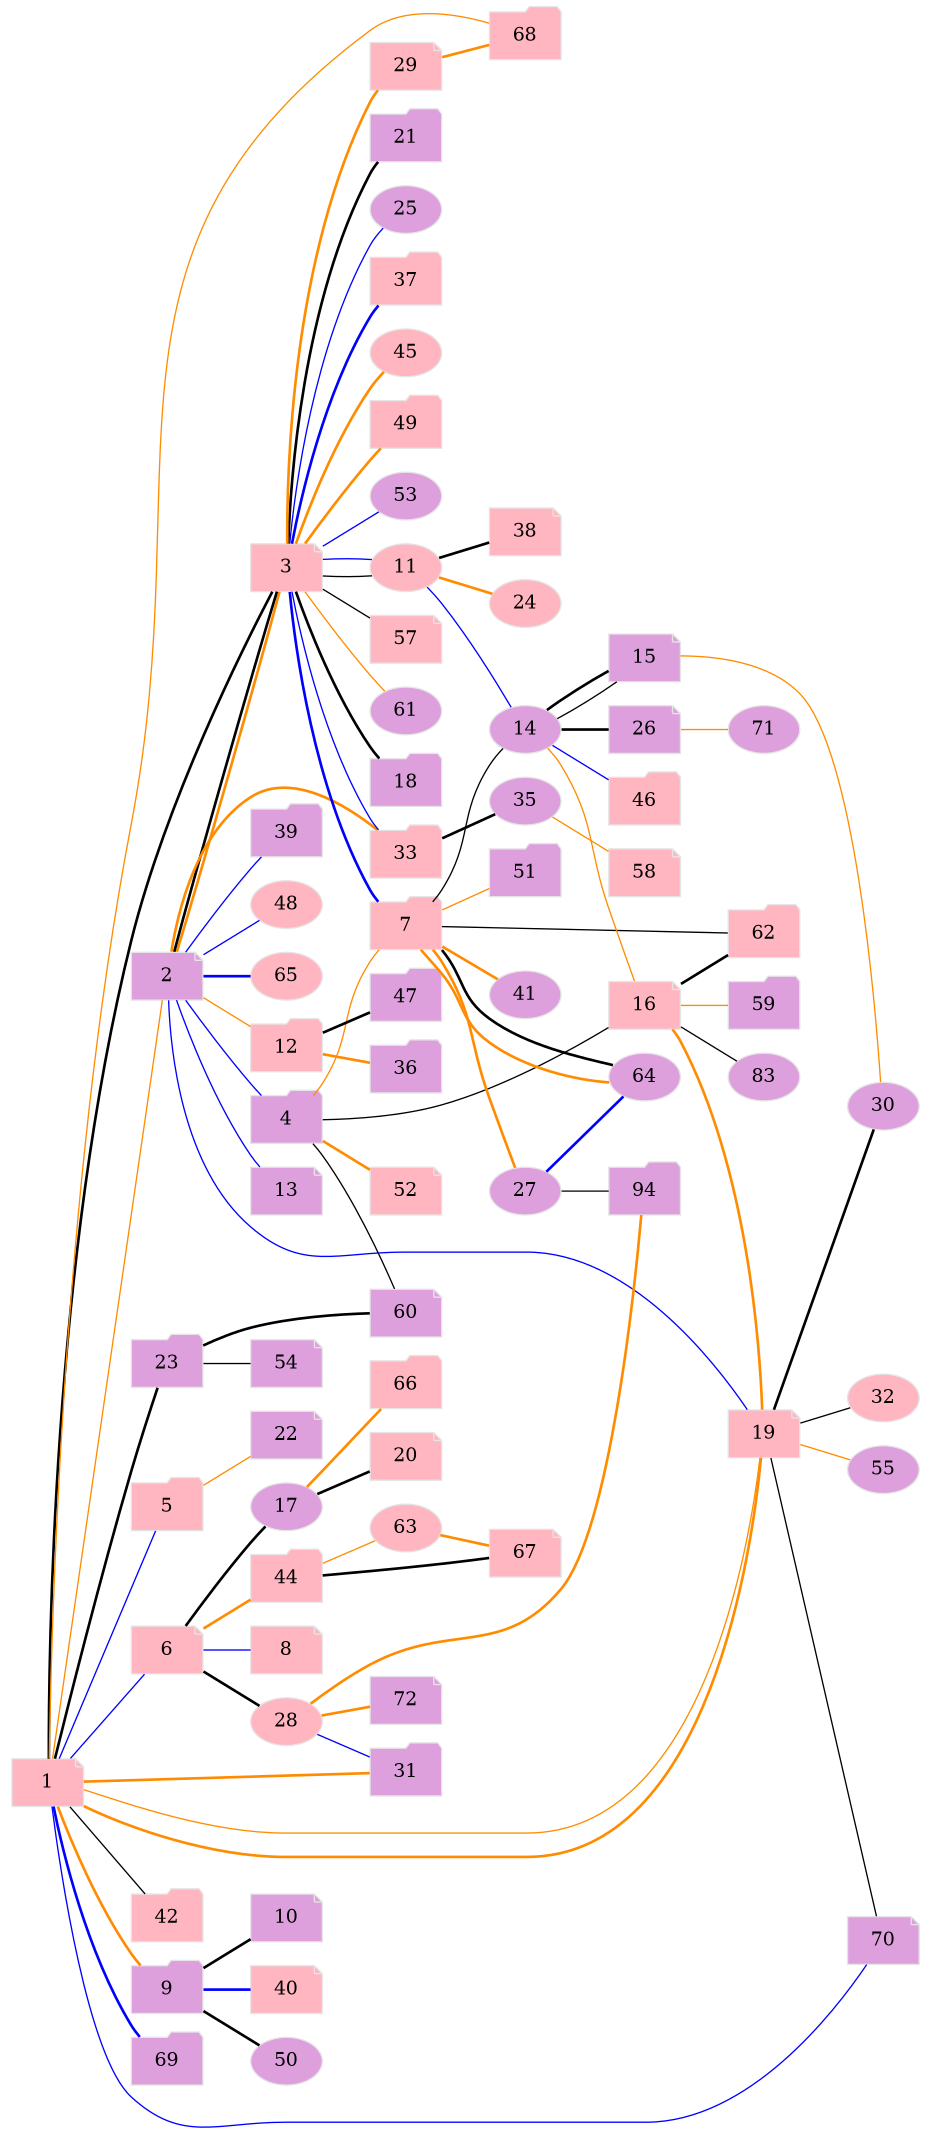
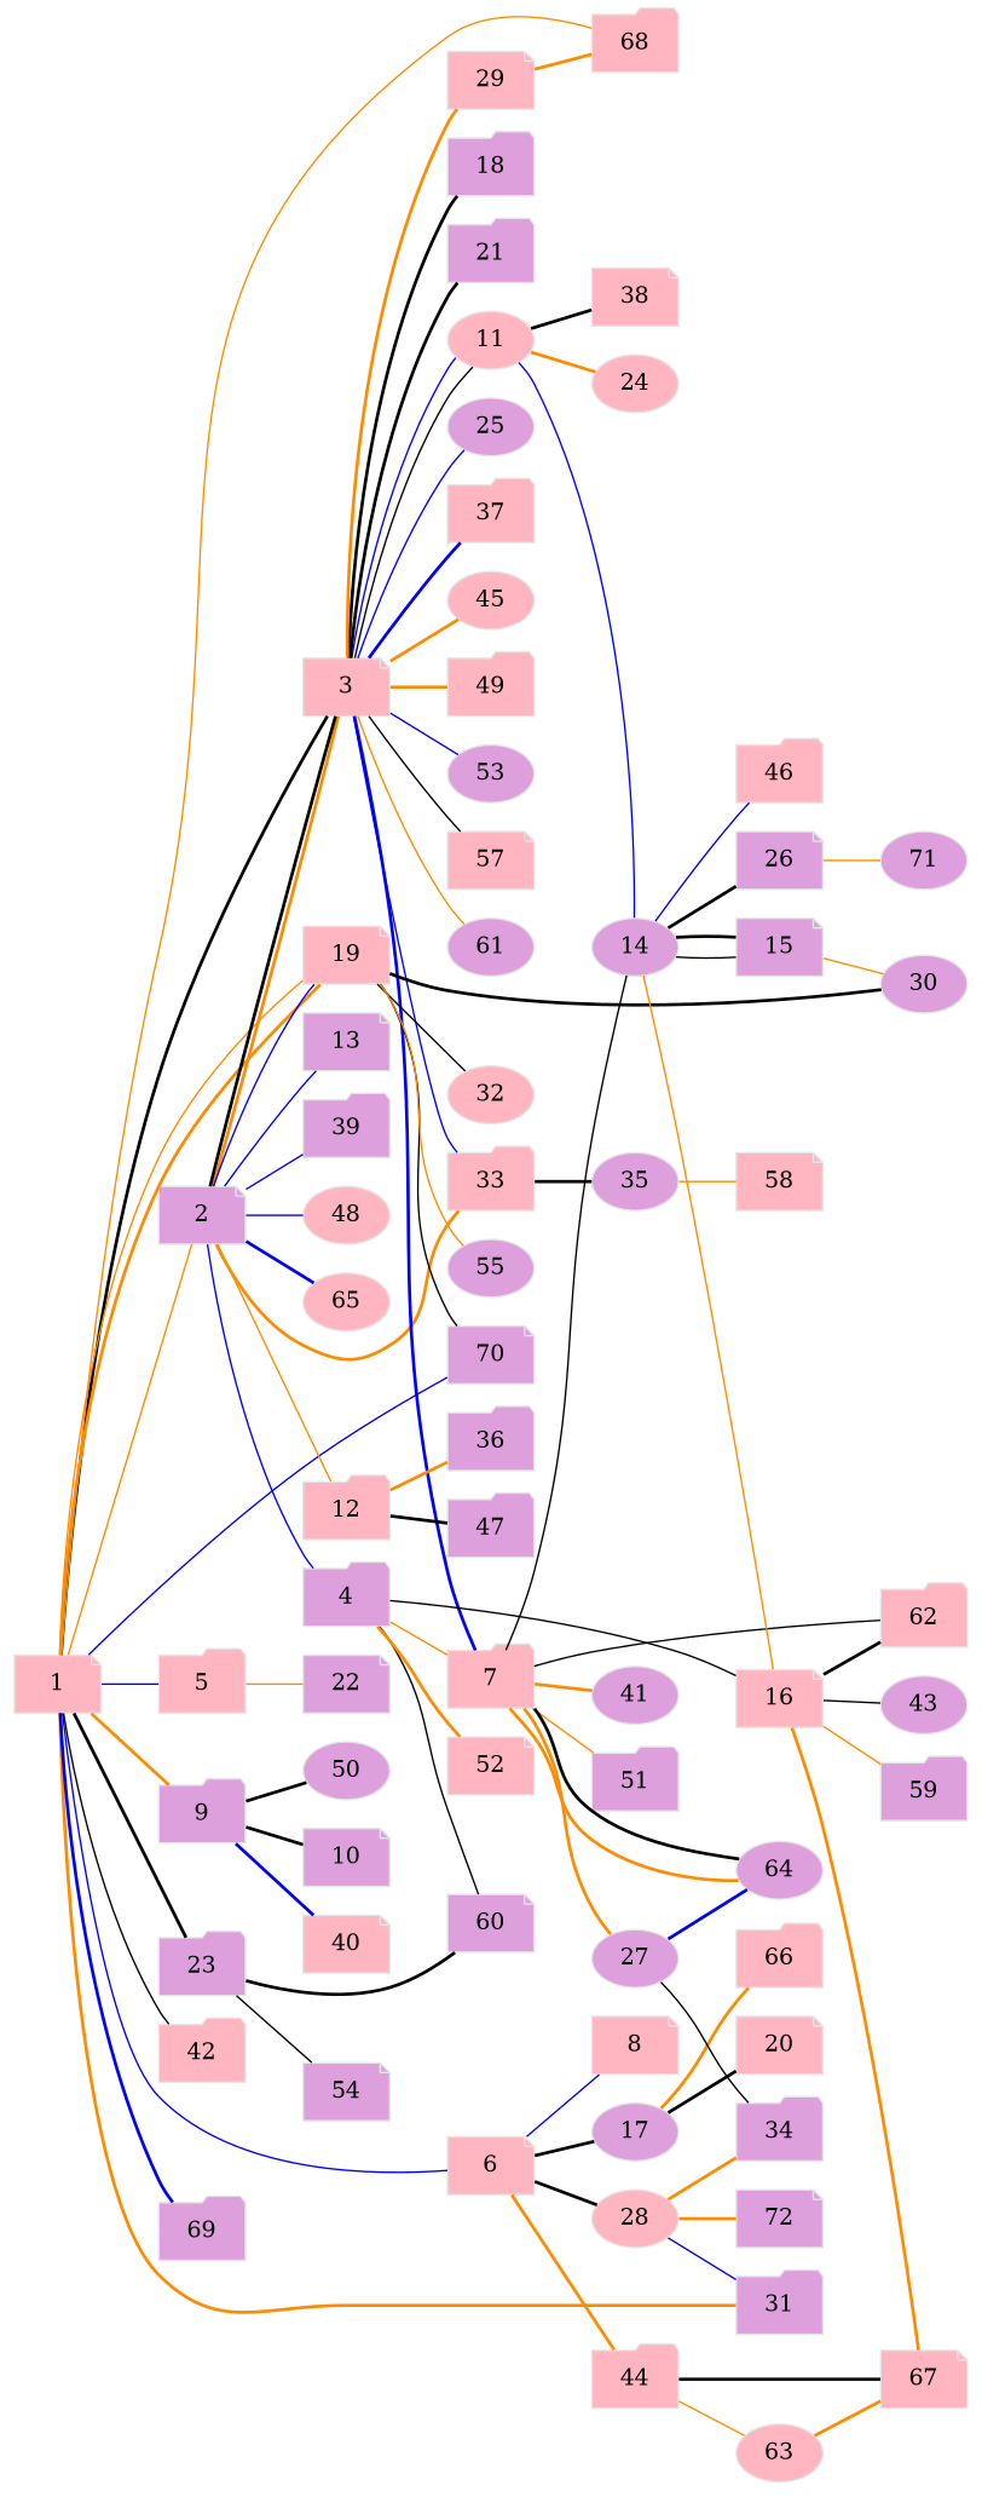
  graph {
    rankdir=LR
    node [color=gray90 fillcolor=plum shape=folder style=filled]
    edge [color=darkorange style=bold]
    1 [fillcolor=lightpink shape=note]
    2 [shape=note]
    3 [fillcolor=lightpink shape=note]
    5 [fillcolor=lightpink]
    6 [fillcolor=lightpink shape=note]
    9
    19 [fillcolor=lightpink shape=note]
    23
    31
    42 [fillcolor=lightpink]
    68 [fillcolor=lightpink]
    69
    70 [shape=note]
    4
    12 [fillcolor=lightpink]
    13 [shape=note]
    33 [fillcolor=lightpink]
    39
    48 [fillcolor=lightpink shape=ellipse]
    65 [fillcolor=lightpink shape=ellipse]
    7 [fillcolor=lightpink]
    11 [fillcolor=lightpink shape=ellipse]
    18
    21
    25 [shape=ellipse]
    29 [fillcolor=lightpink shape=note]
    37 [fillcolor=lightpink]
    45 [fillcolor=lightpink shape=ellipse]
    49 [fillcolor=lightpink]
    53 [shape=ellipse]
    57 [fillcolor=lightpink shape=note]
    61 [shape=ellipse]
    22 [shape=note]
    8 [fillcolor=lightpink shape=note]
    17 [shape=ellipse]
    28 [fillcolor=lightpink shape=ellipse]
    44 [fillcolor=lightpink]
    10 [shape=note]
    40 [fillcolor=lightpink shape=note]
    50 [shape=ellipse]
    30 [shape=ellipse]
    32 [fillcolor=lightpink shape=ellipse]
    55 [shape=ellipse]
    60 [shape=note]
    54 [shape=note]
    16 [fillcolor=lightpink shape=note]
    52 [fillcolor=lightpink shape=note]
    36
    47
    35 [shape=ellipse]
    14 [shape=ellipse]
    27 [shape=ellipse]
    41 [shape=ellipse]
    51
    62 [fillcolor=lightpink]
    64 [shape=ellipse]
    24 [fillcolor=lightpink shape=ellipse]
    38 [fillcolor=lightpink shape=note]
-   43 [shape=ellipse label=83]
+   43 [shape=ellipse]
    59
    20 [fillcolor=lightpink shape=note]
    66 [fillcolor=lightpink]
-   34 [label=94]
+   34
    72 [shape=note]
    63 [fillcolor=lightpink shape=ellipse]
    67 [fillcolor=lightpink shape=note]
    15 [shape=note]
    26 [shape=note]
    46 [fillcolor=lightpink]
    71 [shape=ellipse]
    58 [fillcolor=lightpink shape=note]
    1 -- 2 [style=solid]
    1 -- 3 [color=black]
    1 -- 5 [color=blue style=solid]
    1 -- 6 [color=blue style=solid]
    1 -- 9
    1 -- 19
    1 -- 19 [style=solid]
    1 -- 23 [color=black]
    1 -- 31
    1 -- 42 [color=black style=solid]
    1 -- 68 [style=solid]
    1 -- 69 [color=blue]
    1 -- 70 [color=blue style=solid]
    2 -- 3
    2 -- 3 [color=black]
    2 -- 19 [color=blue style=solid]
    2 -- 4 [color=blue style=solid]
    2 -- 12 [style=solid]
    2 -- 13 [color=blue style=solid]
    2 -- 33
    2 -- 39 [color=blue style=solid]
    2 -- 48 [color=blue style=solid]
    2 -- 65 [color=blue]
    3 -- 33 [color=blue style=solid]
    3 -- 7 [color=blue]
    3 -- 11 [color=black style=solid]
    3 -- 11 [color=blue style=solid]
    3 -- 18 [color=black]
    3 -- 21 [color=black]
    3 -- 25 [color=blue style=solid]
    3 -- 29
    3 -- 37 [color=blue]
    3 -- 45
    3 -- 49
    3 -- 53 [color=blue style=solid]
    3 -- 57 [color=black style=solid]
    3 -- 61 [style=solid]
    5 -- 22 [style=solid]
    6 -- 8 [color=blue style=solid]
    6 -- 17 [color=black]
    6 -- 28 [color=black]
    6 -- 44
    9 -- 10 [color=black]
    9 -- 40 [color=blue]
    9 -- 50 [color=black]
    19 -- 70 [color=black style=solid]
    19 -- 30 [color=black]
    19 -- 32 [color=black style=solid]
    19 -- 55 [style=solid]
    23 -- 60 [color=black]
    23 -- 54 [color=black style=solid]
    4 -- 7 [style=solid]
    4 -- 60 [color=black style=solid]
    4 -- 16 [color=black style=solid]
    4 -- 52
    12 -- 36
    12 -- 47 [color=black]
    33 -- 35 [color=black]
    7 -- 14 [color=black style=solid]
    7 -- 27
    7 -- 41
    7 -- 51 [style=solid]
    7 -- 62 [color=black style=solid]
    7 -- 64
    7 -- 64 [color=black]
    11 -- 14 [color=blue style=solid]
    11 -- 24
    11 -- 38 [color=black]
    29 -- 68
    17 -- 20 [color=black]
    17 -- 66
    28 -- 31 [color=blue style=solid]
    28 -- 34
    28 -- 72
    44 -- 63 [style=solid]
    44 -- 67 [color=black]
-   16 -- 19
+   16 -- 67
    16 -- 62 [color=black]
    16 -- 43 [color=black style=solid]
    16 -- 59 [style=solid]
    35 -- 58 [style=solid]
    14 -- 16 [style=solid]
    14 -- 15 [color=black style=solid]
    14 -- 15 [color=black]
    14 -- 26 [color=black]
    14 -- 46 [color=blue style=solid]
    27 -- 64 [color=blue]
    27 -- 34 [color=black style=solid]
    63 -- 67
    15 -- 30 [style=solid]
    26 -- 71 [style=solid]
  }
